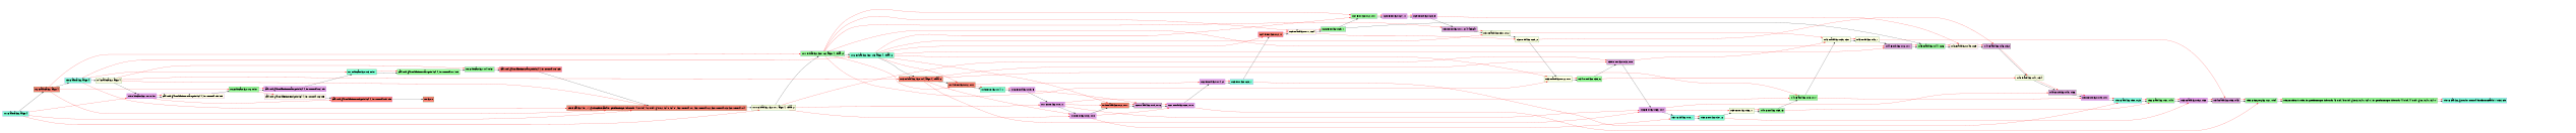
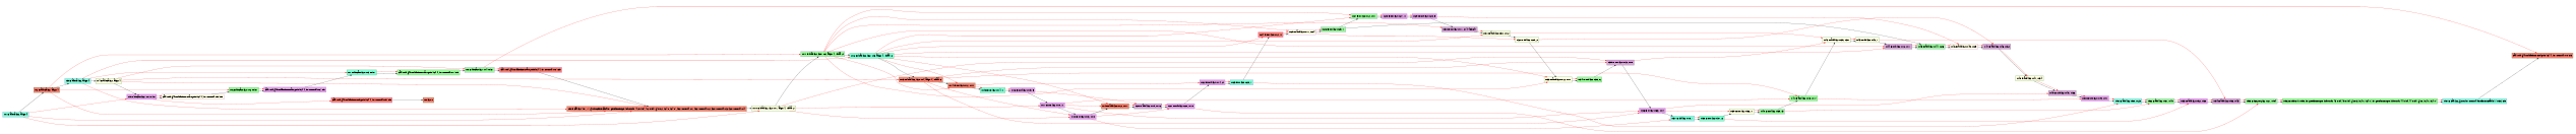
  digraph {
    rankdir=LR
    node [color=purple fillcolor=plum shape=record style=filled]
    edge [color=red]
    n1 [fillcolor=aquamarine label="  %1 = alloca i32, align 4"]
    n2 [color=darkgreen fillcolor=salmon label="  %2 = alloca i32, align 4"]
    n3 [label="  %5 = bitcast i32* %1 to i8*"]
    n4 [color=darkgreen fillcolor=salmon label="  %9 = call i32 (i8*, ...) @__isoc99_scanf(i8* getelementptr inbounds ([12 x i8], [12 x i8]* @.str.2, i64 0, i64 0), i32* nonnull %1, i32* nonnull %2, i32* nonnull %3, i32* nonnull %4)"]
    n5 [color=darkgreen fillcolor=lightyellow label="  %10 = load i32, i32* %1, align 4, !tbaa !2"]
    n6 [fillcolor=aquamarine label="  %3 = alloca i32, align 4"]
    n7 [color=darkgreen fillcolor=palegreen label="  %6 = bitcast i32* %2 to i8*"]
    n8 [fillcolor=palegreen label="  %11 = load i32, i32* %2, align 4, !tbaa !2"]
    n9 [fillcolor=lightyellow label="  call void @llvm.lifetime.start.p0i8(i64 4, i8* nonnull %5) #5"]
    n10 [fillcolor=salmon label="  call void @llvm.lifetime.end.p0i8(i64 4, i8* nonnull %5) #5"]
    n11 [label="  %17 = xor i32 %10, -1"]
    n12 [label="  %18 = or i32 %13, %10"]
    n13 [color=darkgreen label="  %35 = xor i32 %13, %10"]
    n14 [color=darkgreen fillcolor=lightyellow label="  %4 = alloca i32, align 4"]
    n15 [color=darkgreen fillcolor=aquamarine label="  %7 = bitcast i32* %3 to i8*"]
    n16 [color=darkgreen fillcolor=aquamarine label="  %12 = load i32, i32* %3, align 4, !tbaa !2"]
    n17 [label="  call void @llvm.lifetime.start.p0i8(i64 4, i8* nonnull %6) #5"]
-   n18 [fillcolor=lightyellow label="  call void @llvm.lifetime.end.p0i8(i64 4, i8* nonnull %6) #5"]
    n19 [color=darkgreen fillcolor=salmon label="  %14 = xor i32 %12, %11"]
    n20 [fillcolor=lightyellow label="  %25 = and i32 %11, %24"]
    n21 [fillcolor=palegreen label="  %27 = or i32 %12, %11"]
    n22 [color=darkgreen label="  %30 = xor i32 %11, 2147483647"]
    n23 [color=darkgreen fillcolor=lightyellow label="  %33 = and i32 %12, %11"]
    n24 [color=darkgreen label="  %44 = sub i32 %12, %11"]
    n25 [fillcolor=palegreen label="  %8 = bitcast i32* %4 to i8*"]
    n26 [color=darkgreen fillcolor=salmon label="  %13 = load i32, i32* %4, align 4, !tbaa !2"]
    n27 [color=darkgreen fillcolor=palegreen label="  call void @llvm.lifetime.start.p0i8(i64 4, i8* nonnull %7) #5"]
    n28 [color=darkgreen fillcolor=salmon label="  %19 = add i32 %12, %17"]
    n29 [fillcolor=salmon label="  %24 = xor i32 %12, -1"]
    n30 [color=darkgreen fillcolor=lightyellow label="  %31 = and i32 %30, %12"]
    n31 [fillcolor=salmon label="  call void @llvm.lifetime.start.p0i8(i64 4, i8* nonnull %8) #5"]
+   n32 [color=darkgreen fillcolor=salmon label="  call void @llvm.lifetime.end.p0i8(i64 4, i8* nonnull %8) #5"]
    n33 [label="%36 = or i32 %63, %17"]
    n34 [color=darkgreen fillcolor=palegreen label="  %41 = and i32 %13, %17"]
    n35 [color=darkgreen fillcolor=salmon label="  ret i32 0"]
    n36 [label="  %21 = sub i32 %20, %18"]
    n37 [fillcolor=aquamarine label="  %37 = shl i32 %18, 1"]
    n38 [color=darkgreen fillcolor=lightyellow label="  %42 = add i32 %35, %31"]
    n39 [color=darkgreen fillcolor=aquamarine label="  %15 = xor i32 %14, -1"]
    n40 [label="  %22 = mul i32 %14, -2"]
    n41 [fillcolor=palegreen label="  %26 = xor i32 %25, -1"]
    n42 [color=darkgreen fillcolor=lightyellow label="  %32 = shl i32 %25, 2"]
    n43 [label="  %28 = xor i32 %27, -1"]
    n44 [color=darkgreen fillcolor=palegreen label="  %34 = mul i32 %33, 6"]
    n45 [fillcolor=palegreen label="  %45 = add i32 %44, %26"]
    n46 [color=darkgreen label="  %20 = add i32 %19, %16"]
    n47 [color=darkgreen fillcolor=lightyellow label="  %39 = xor i32 %36, -1"]
    n48 [color=darkgreen label="  %49 = sub i32 %48, %36"]
    n49 [label="  %50 = sub i32 %49, %41"]
    n50 [label="  %16 = mul i32 %15, 5"]
    n51 [fillcolor=aquamarine label="  %23 = or i32 %22, 1"]
    n52 [fillcolor=palegreen label="  %55 = icmp eq i32 %21, %54"]
    n53 [color=darkgreen fillcolor=aquamarine label="  %38 = xor i32 %37, -2"]
    n54 [color=darkgreen fillcolor=palegreen label="  %56 = select i1 %55, i8* getelementptr inbounds ([5 x i8], [5 x i8]* @str.3, i64 0, i64 0), i8* getelementptr inbounds ([4 x i8], [4 x i8]* @str, i64 0, i64 0)"]
    n55 [fillcolor=aquamarine label="  %51 = add i32 %50, %23"]
    n56 [fillcolor=palegreen label="  %52 = add i32 %51, %40"]
    n57 [color=darkgreen label="  %47 = add i32 %46, %32"]
    n58 [fillcolor=lightyellow label="  %46 = add i32 %45, %29"]
    n59 [label="  %29 = mul i32 %28, 5"]
    n60 [color=darkgreen fillcolor=lightyellow label="  %43 = shl i32 %42, 1"]
    n61 [color=darkgreen fillcolor=lightyellow label="  %48 = add i32 %47, %34"]
    n62 [fillcolor=palegreen label="  %40 = mul i32 %39, -3"]
    n63 [label="  %53 = add i32 %52, %38"]
    n64 [color=darkgreen label="  %54 = add i32 %53, %43"]
    n65 [fillcolor=aquamarine label="  %57 = call i32 @puts(i8* nonnull dereferenceable(1) %56) #5"]
    n1 -> n2 [color=""]
    n1 -> n3
    n1 -> n4
    n1 -> n5
    n2 -> n4
    n2 -> n6 [color=""]
    n2 -> n7
    n2 -> n8
    n3 -> n9 [color=""]
    n3 -> n9
    n3 -> n10
    n4 -> n5 [color=""]
    n5 -> n8 [color=""]
    n5 -> n11
    n5 -> n12
    n5 -> n13
    n6 -> n4
    n6 -> n14 [color=""]
    n6 -> n15
    n6 -> n16
    n7 -> n17 [color=""]
    n7 -> n17
-   n7 -> n18
    n8 -> n16 [color=""]
    n8 -> n19
    n8 -> n20
    n8 -> n21
    n8 -> n22
    n8 -> n23
    n8 -> n24
    n9 -> n7 [color=""]
    n10 -> n35 [color=""]
    n11 -> n12 [color=""]
    n11 -> n28
    n11 -> n33
    n11 -> n34
    n12 -> n28 [color=""]
    n12 -> n36
    n12 -> n37
    n13 -> n33 [color=""]
    n13 -> n38
    n14 -> n3 [color=""]
    n14 -> n4
    n14 -> n25
    n14 -> n26
    n15 -> n27 [color=""]
    n15 -> n27
    n16 -> n19
    n16 -> n21
    n16 -> n23
    n16 -> n24
    n16 -> n26 [color=""]
    n16 -> n28
    n16 -> n29
    n16 -> n30
    n17 -> n15 [color=""]
-   n18 -> n10 [color=""]
    n19 -> n39 [color=""]
    n19 -> n39
    n19 -> n40
    n20 -> n41 [color=""]
    n20 -> n41
    n20 -> n42
    n21 -> n43 [color=""]
    n21 -> n43
    n22 -> n30 [color=""]
    n22 -> n30
    n23 -> n44 [color=""]
    n23 -> n44
    n24 -> n45 [color=""]
    n24 -> n45
    n25 -> n31 [color=""]
    n25 -> n31
+   n25 -> n32
    n26 -> n12
    n26 -> n13
    n26 -> n19 [color=""]
    n26 -> n33
    n26 -> n34
    n27 -> n25 [color=""]
    n28 -> n46 [color=""]
    n28 -> n46
    n29 -> n20 [color=""]
    n29 -> n20
    n30 -> n38
    n30 -> n42 [color=""]
    n31 -> n4 [color=""]
    n33 -> n37 [color=""]
    n33 -> n47
    n33 -> n48
    n34 -> n38 [color=""]
    n34 -> n49
    n36 -> n40 [color=""]
    n36 -> n52
    n37 -> n53 [color=""]
    n37 -> n53
    n38 -> n60 [color=""]
    n38 -> n60
    n39 -> n50 [color=""]
    n39 -> n50
    n40 -> n51 [color=""]
    n40 -> n51
    n41 -> n21 [color=""]
    n41 -> n45 [color=black]
    n42 -> n23 [color=""]
    n42 -> n57
    n43 -> n59 [color=""]
    n43 -> n59
    n44 -> n13 [color=""]
-   n44 -> n61
    n45 -> n58 [color=""]
    n45 -> n58
    n46 -> n36 [color=""]
    n46 -> n36
    n47 -> n62 [color=""]
    n47 -> n62
    n48 -> n49 [color=""]
    n48 -> n49
    n49 -> n55 [color=""]
    n49 -> n55
    n50 -> n11 [color=""]
    n50 -> n46
    n51 -> n29 [color=""]
    n51 -> n55
    n52 -> n54 [color=""]
    n52 -> n54
    n53 -> n47 [color=""]
    n53 -> n63
    n54 -> n65 [color=""]
    n54 -> n65
    n55 -> n56 [color=""]
    n55 -> n56
    n56 -> n63 [color=""]
    n56 -> n63
    n57 -> n61 [color=""]
    n57 -> n61
    n58 -> n57 [color=""]
    n58 -> n57
    n59 -> n22 [color=""]
    n59 -> n58
    n60 -> n24 [color=""]
    n60 -> n64
    n61 -> n48 [color=""]
    n61 -> n48
    n62 -> n34 [color=""]
    n62 -> n56
    n63 -> n64 [color=""]
    n63 -> n64
    n64 -> n52 [color=""]
    n64 -> n52
+   n65 -> n32 [color=""]
  }
